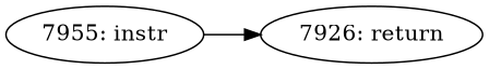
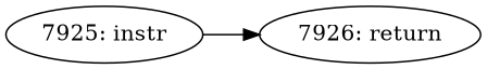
  digraph {
    rankdir=LR
-   n1 [label="7955: instr"]
+   n1 [label="7925: instr"]
    n2 [label="7926: return"]
    n1 -> n2
  }
